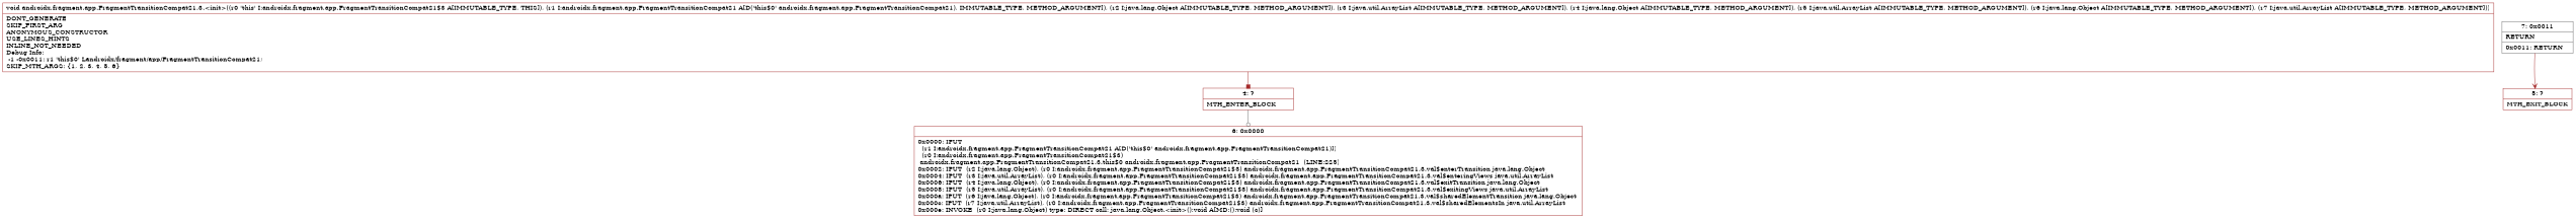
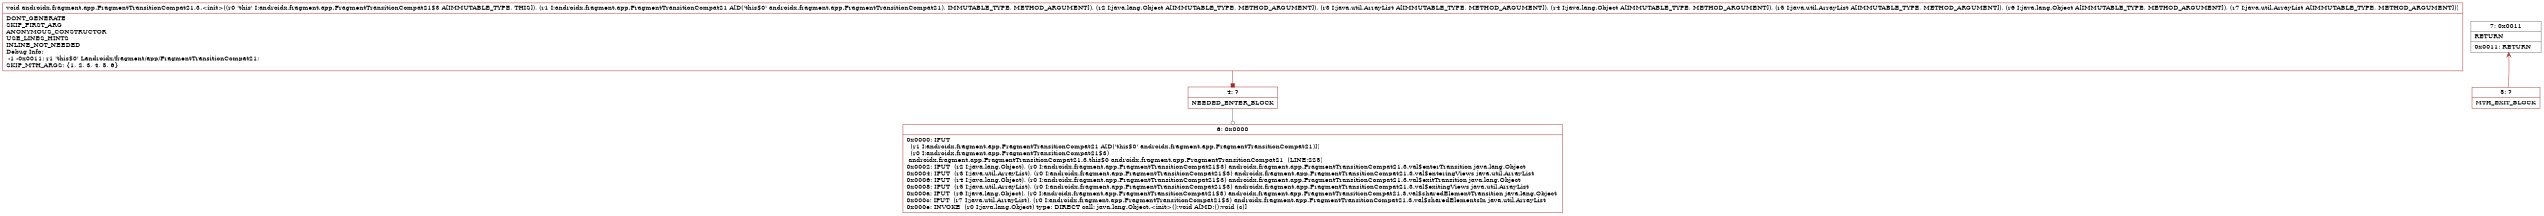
  digraph {
    node [color=brown shape=record]
    edge [color=brown]
-   n1 [label="{4\:\ ?|MTH_ENTER_BLOCK\l}"]
+   n1 [label="{4\:\ ?|NEEDED_ENTER_BLOCK\l}"]
    n2 [label="{6\:\ 0x0000|0x0000: IPUT  \l  (r1 I:androidx.fragment.app.FragmentTransitionCompat21 A[D('this$0' androidx.fragment.app.FragmentTransitionCompat21)])\l  (r0 I:androidx.fragment.app.FragmentTransitionCompat21$3)\l androidx.fragment.app.FragmentTransitionCompat21.3.this$0 androidx.fragment.app.FragmentTransitionCompat21  (LINE:225)\l0x0002: IPUT  (r2 I:java.lang.Object), (r0 I:androidx.fragment.app.FragmentTransitionCompat21$3) androidx.fragment.app.FragmentTransitionCompat21.3.val$enterTransition java.lang.Object \l0x0004: IPUT  (r3 I:java.util.ArrayList), (r0 I:androidx.fragment.app.FragmentTransitionCompat21$3) androidx.fragment.app.FragmentTransitionCompat21.3.val$enteringViews java.util.ArrayList \l0x0006: IPUT  (r4 I:java.lang.Object), (r0 I:androidx.fragment.app.FragmentTransitionCompat21$3) androidx.fragment.app.FragmentTransitionCompat21.3.val$exitTransition java.lang.Object \l0x0008: IPUT  (r5 I:java.util.ArrayList), (r0 I:androidx.fragment.app.FragmentTransitionCompat21$3) androidx.fragment.app.FragmentTransitionCompat21.3.val$exitingViews java.util.ArrayList \l0x000a: IPUT  (r6 I:java.lang.Object), (r0 I:androidx.fragment.app.FragmentTransitionCompat21$3) androidx.fragment.app.FragmentTransitionCompat21.3.val$sharedElementTransition java.lang.Object \l0x000c: IPUT  (r7 I:java.util.ArrayList), (r0 I:androidx.fragment.app.FragmentTransitionCompat21$3) androidx.fragment.app.FragmentTransitionCompat21.3.val$sharedElementsIn java.util.ArrayList \l0x000e: INVOKE  (r0 I:java.lang.Object) type: DIRECT call: java.lang.Object.\<init\>():void A[MD:():void (c)]\l}"]
    n3 [color=gray40 label="{7\:\ 0x0011|RETURN\l|0x0011: RETURN   \l}"]
    n4 [label="{5\:\ ?|MTH_EXIT_BLOCK\l}"]
    n5 [label="{void androidx.fragment.app.FragmentTransitionCompat21.3.\<init\>((r0 'this' I:androidx.fragment.app.FragmentTransitionCompat21$3 A[IMMUTABLE_TYPE, THIS]), (r1 I:androidx.fragment.app.FragmentTransitionCompat21 A[D('this$0' androidx.fragment.app.FragmentTransitionCompat21), IMMUTABLE_TYPE, METHOD_ARGUMENT]), (r2 I:java.lang.Object A[IMMUTABLE_TYPE, METHOD_ARGUMENT]), (r3 I:java.util.ArrayList A[IMMUTABLE_TYPE, METHOD_ARGUMENT]), (r4 I:java.lang.Object A[IMMUTABLE_TYPE, METHOD_ARGUMENT]), (r5 I:java.util.ArrayList A[IMMUTABLE_TYPE, METHOD_ARGUMENT]), (r6 I:java.lang.Object A[IMMUTABLE_TYPE, METHOD_ARGUMENT]), (r7 I:java.util.ArrayList A[IMMUTABLE_TYPE, METHOD_ARGUMENT]))  | DONT_GENERATE\lSKIP_FIRST_ARG\lANONYMOUS_CONSTRUCTOR\lUSE_LINES_HINTS\lINLINE_NOT_NEEDED\lDebug Info:\l  \-1 \-0x0011: r1 'this$0' Landroidx\/fragment\/app\/FragmentTransitionCompat21;\lSKIP_MTH_ARGS: \{1, 2, 3, 4, 5, 6\}\l}"]
    n1 -> n2 [arrowhead=odot color=gray40]
-   n3 -> n4 [arrowhead=vee]
+   n4 -> n3 [arrowhead=vee]
    n5 -> n1 [arrowhead=box]
  }
